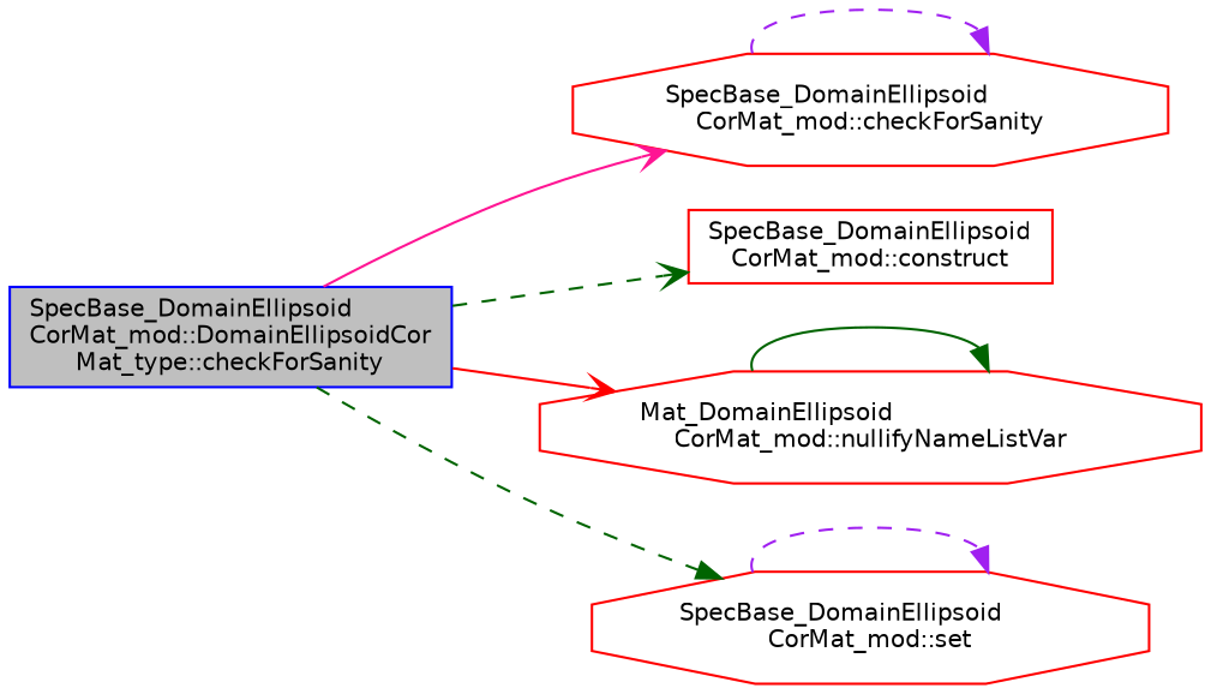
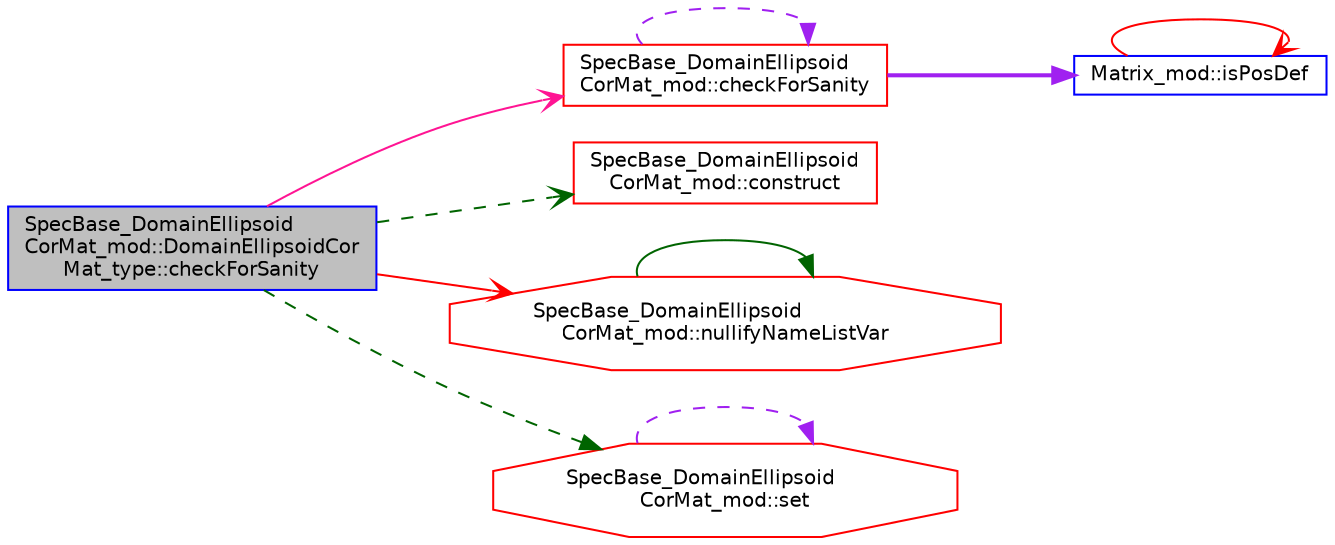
  digraph {
    rankdir=LR
    node [color=red fillcolor=white fontname=Helvetica fontsize=10 shape=box style=filled]
    edge [arrowhead=normal color=darkgreen fontname=Helvetica fontsize=10 labelfontname=Helvetica labelfontsize=10 style=solid]
    n1 [color=blue fillcolor=grey75 fontcolor=black height=0.2 label="SpecBase_DomainEllipsoid\lCorMat_mod::DomainEllipsoidCor\lMat_type::checkForSanity" width=0.4]
-   n2 [height=0.2 label="SpecBase_DomainEllipsoid\lCorMat_mod::checkForSanity" shape=octagon width=0.4]
+   n2 [height=0.2 label="SpecBase_DomainEllipsoid\lCorMat_mod::checkForSanity" width=0.4]
    n3 [height=0.2 label="SpecBase_DomainEllipsoid\lCorMat_mod::construct" width=0.4]
-   n4 [height=0.2 label="Mat_DomainEllipsoid\lCorMat_mod::nullifyNameListVar" shape=octagon width=0.4]
+   n4 [height=0.2 label="SpecBase_DomainEllipsoid\lCorMat_mod::nullifyNameListVar" shape=octagon width=0.4]
    n5 [height=0.2 label="SpecBase_DomainEllipsoid\lCorMat_mod::set" shape=octagon width=0.4]
+   n6 [color=blue height=0.2 label="Matrix_mod::isPosDef" width=0.4]
    n1 -> n2 [arrowhead=vee color=deeppink]
    n1 -> n3 [arrowhead=vee style=dashed]
    n1 -> n4 [arrowhead=vee color=red]
    n1 -> n5 [style=dashed]
    n2 -> n2 [color=purple style=dashed]
+   n2 -> n6 [color=purple style=bold]
    n4 -> n4
    n5 -> n5 [color=purple style=dashed]
+   n6 -> n6 [arrowhead=vee color=red]
  }
